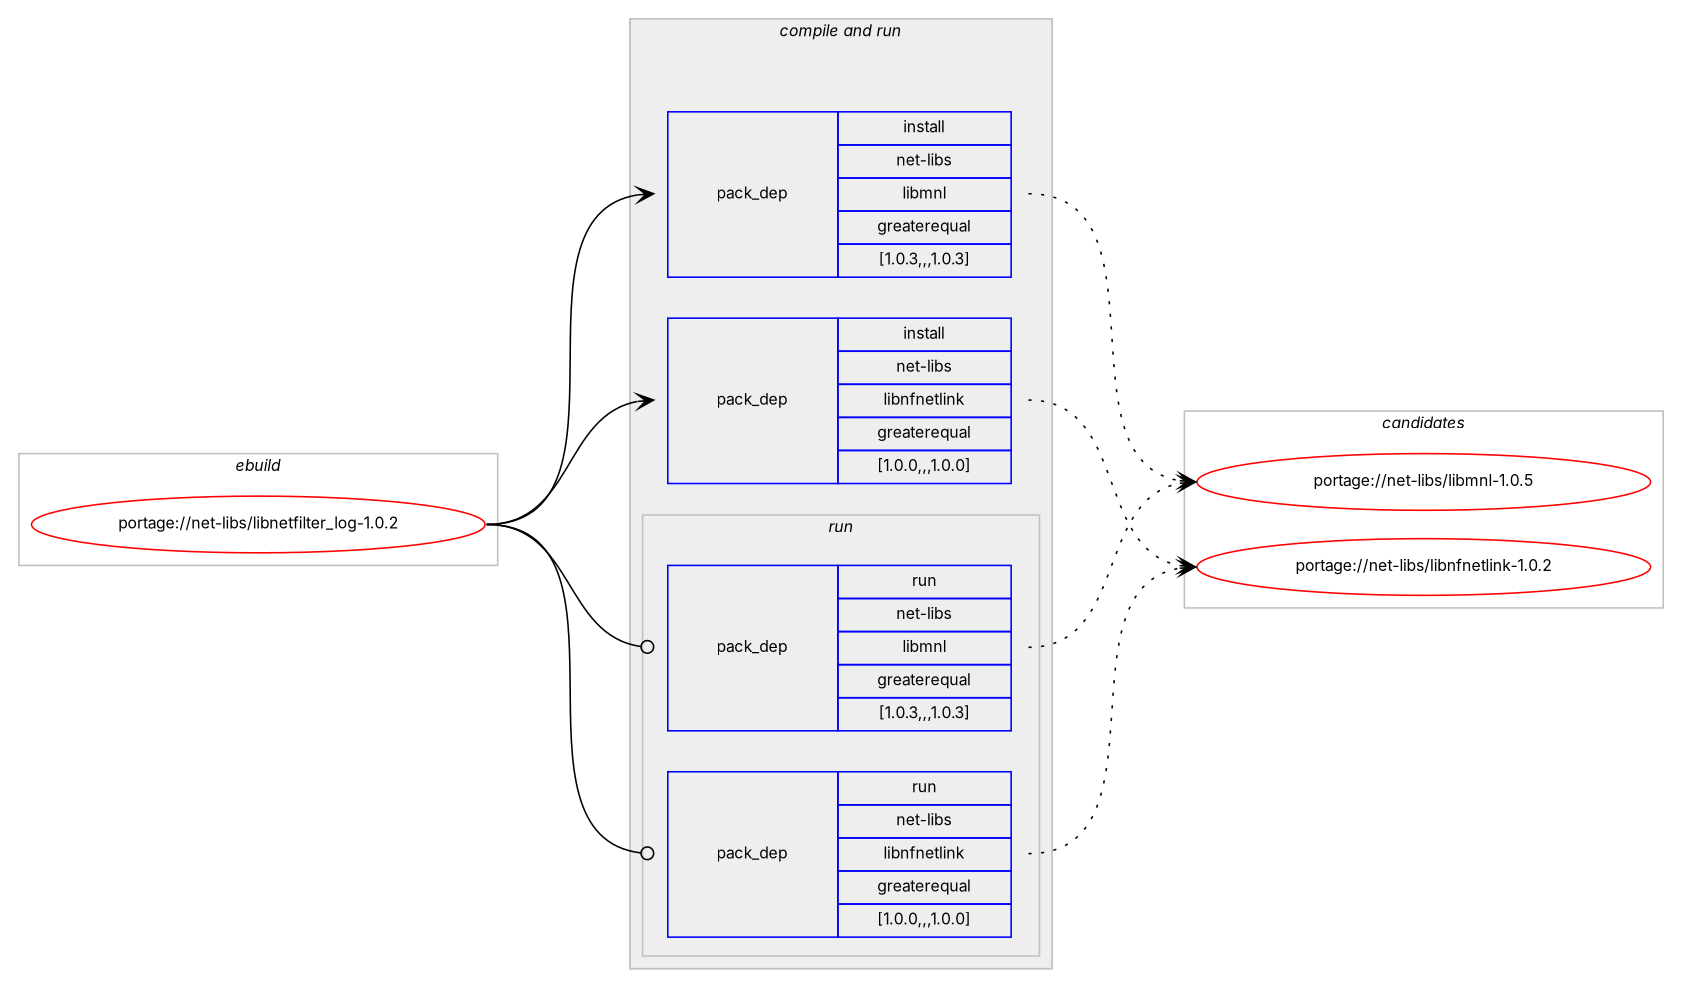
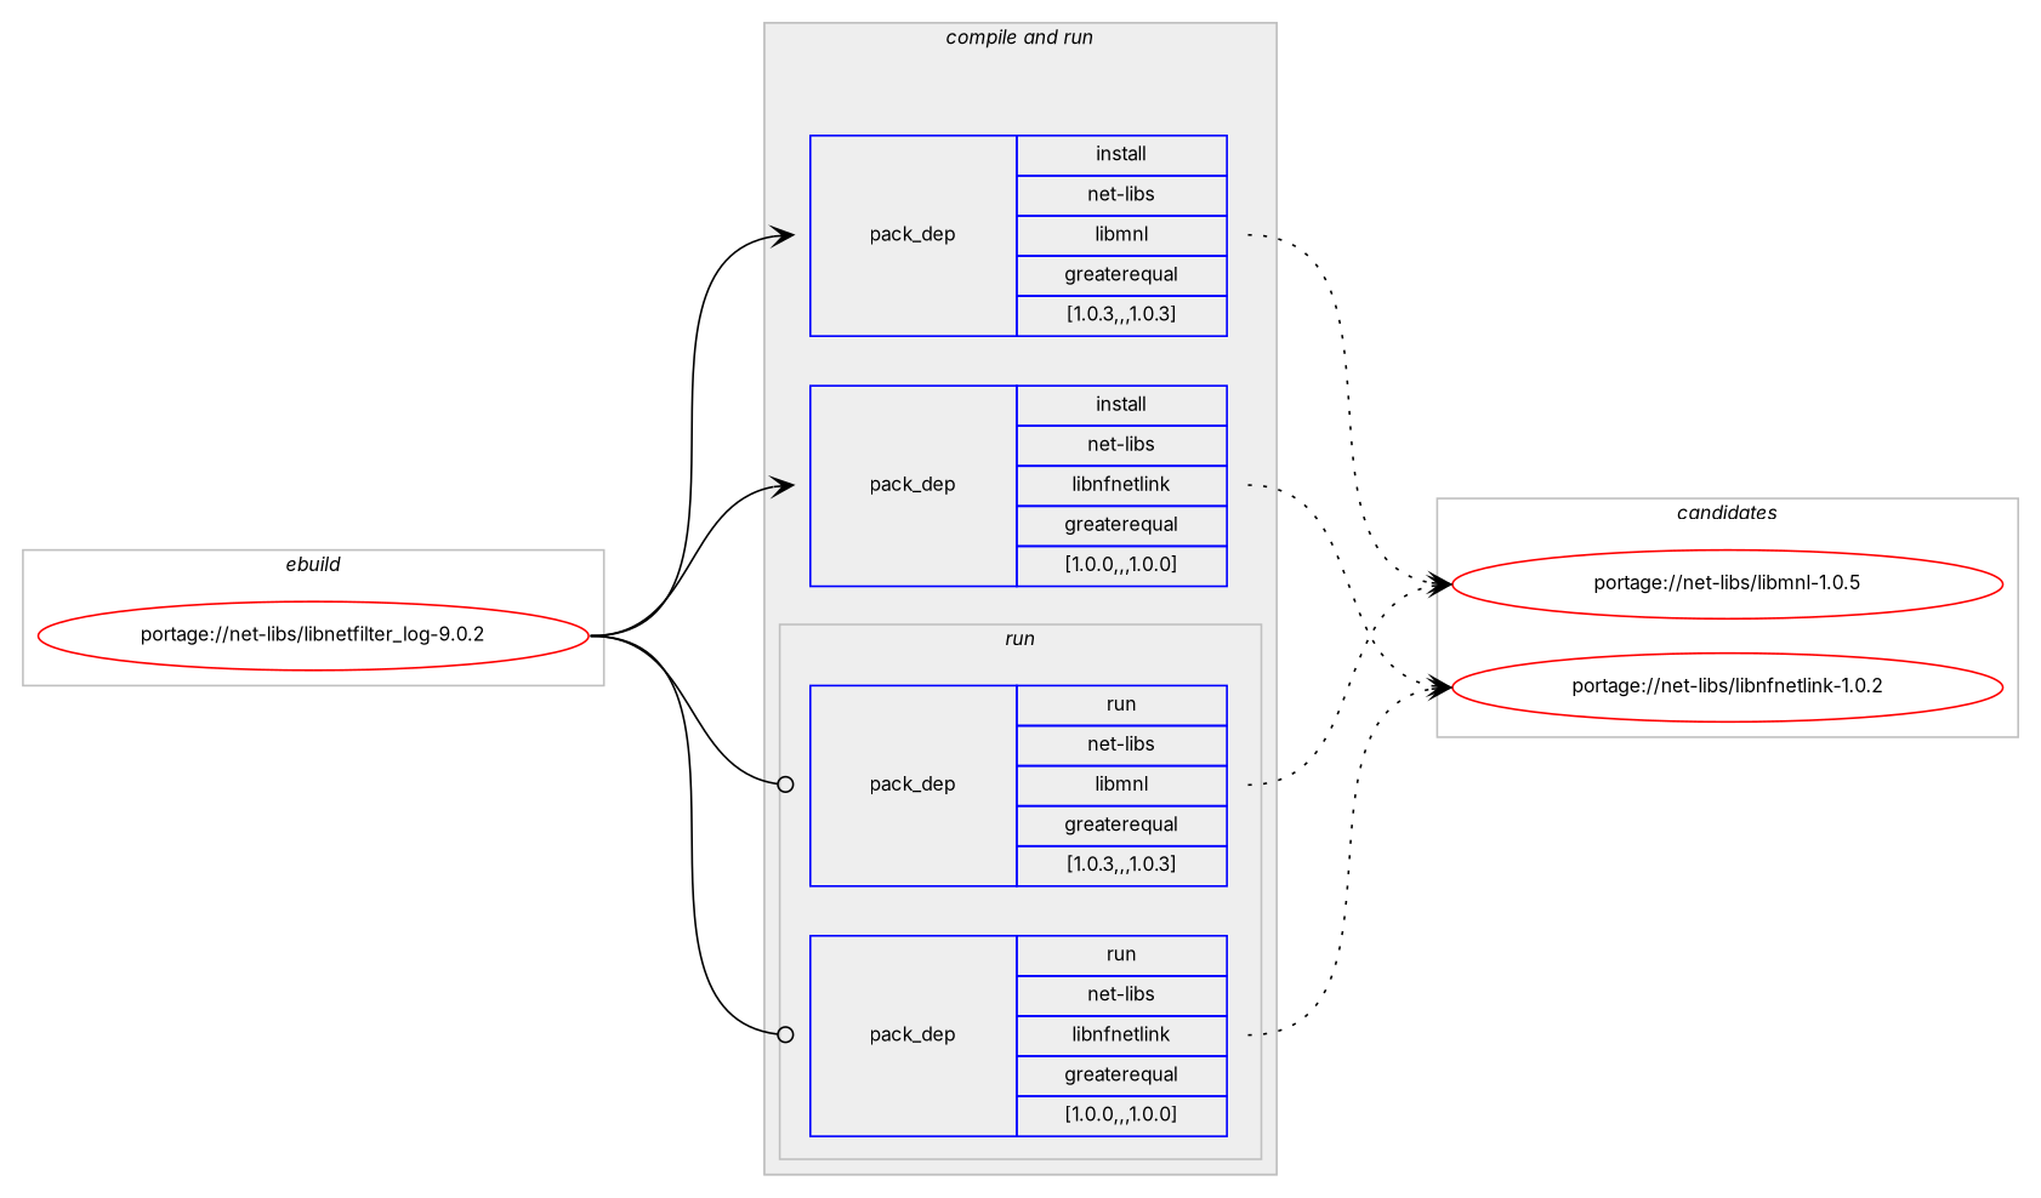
  digraph {
    compound=true
    concentrate=true
    fontname=Inter
    fontsize=10
    newrank=true
    rankdir=LR
    ranksep=1.5
    node [color=blue fontname=Inter fontsize=10 shape=none]
    edge [arrowhead=vee headport=w style=solid tailport=e weight=20 fontname=Inter]
-   n1 [color=red label="portage://net-libs/libnetfilter_log-1.0.2" width=4 shape=""]
+   n1 [color=red label="portage://net-libs/libnetfilter_log-9.0.2" width=4 shape=""]
    n2 [label=<<TABLE BORDER="0" CELLBORDER="1" CELLSPACING="0" CELLPADDING="4" WIDTH="220"><TR><TD ROWSPAN="6" CELLPADDING="30">pack_dep</TD></TR><TR><TD WIDTH="110">install</TD></TR><TR><TD>net-libs</TD></TR><TR><TD>libmnl</TD></TR><TR><TD>greaterequal</TD></TR><TR><TD>[1.0.3,,,1.0.3]</TD></TR></TABLE>>]
    n3 [label=<<TABLE BORDER="0" CELLBORDER="1" CELLSPACING="0" CELLPADDING="4" WIDTH="220"><TR><TD ROWSPAN="6" CELLPADDING="30">pack_dep</TD></TR><TR><TD WIDTH="110">install</TD></TR><TR><TD>net-libs</TD></TR><TR><TD>libnfnetlink</TD></TR><TR><TD>greaterequal</TD></TR><TR><TD>[1.0.0,,,1.0.0]</TD></TR></TABLE>>]
    n4 [label=<<TABLE BORDER="0" CELLBORDER="1" CELLSPACING="0" CELLPADDING="4" WIDTH="220"><TR><TD ROWSPAN="6" CELLPADDING="30">pack_dep</TD></TR><TR><TD WIDTH="110">run</TD></TR><TR><TD>net-libs</TD></TR><TR><TD>libmnl</TD></TR><TR><TD>greaterequal</TD></TR><TR><TD>[1.0.3,,,1.0.3]</TD></TR></TABLE>>]
    n5 [label=<<TABLE BORDER="0" CELLBORDER="1" CELLSPACING="0" CELLPADDING="4" WIDTH="220"><TR><TD ROWSPAN="6" CELLPADDING="30">pack_dep</TD></TR><TR><TD WIDTH="110">run</TD></TR><TR><TD>net-libs</TD></TR><TR><TD>libnfnetlink</TD></TR><TR><TD>greaterequal</TD></TR><TR><TD>[1.0.0,,,1.0.0]</TD></TR></TABLE>>]
    n6 [color=red label="portage://net-libs/libmnl-1.0.5" width=4 shape=""]
    n7 [color=red label="portage://net-libs/libnfnetlink-1.0.2" width=4 shape=""]
    subgraph cluster_1 {
      color=gray
      label=<<i>ebuild</i>>
      n1
    }
    subgraph cluster_2 {
      color=gray
      label=<<i>dependencies</i>>
      subgraph cluster_3 {
        color=gray
        fillcolor="#eeeeee"
        label=<<i>compile</i>>
        style=filled
        subgraph sub_4 {
          color=gray
          fillcolor="#eeeeee"
          label=<<i>compile</i>>
          style=filled
          n2
        }
        subgraph sub_5 {
          color=gray
          fillcolor="#eeeeee"
          label=<<i>compile</i>>
          style=filled
          n3
        }
      }
      subgraph cluster_6 {
        color=gray
        fillcolor="#eeeeee"
        label=<<i>compile and run</i>>
        style=filled
      }
      subgraph cluster_7 {
        color=gray
        fillcolor="#eeeeee"
        label=<<i>run</i>>
        style=filled
        subgraph sub_8 {
          color=gray
          fillcolor="#eeeeee"
          label=<<i>run</i>>
          style=filled
          n4
        }
        subgraph sub_9 {
          color=gray
          fillcolor="#eeeeee"
          label=<<i>run</i>>
          style=filled
          n5
        }
      }
    }
    subgraph cluster_10 {
      color=gray
      label=<<i>candidates</i>>
      rank=same
      subgraph sub_11 {
        color=black
        label=<<i>candidates</i>>
        nodesep=1
        rank=same
        n6
      }
      subgraph sub_12 {
        color=black
        label=<<i>candidates</i>>
        nodesep=1
        rank=same
        n7
      }
      subgraph sub_13 {
        color=black
        label=<<i>candidates</i>>
        nodesep=1
        rank=same
        n6
      }
      subgraph sub_14 {
        color=black
        label=<<i>candidates</i>>
        nodesep=1
        rank=same
        n7
      }
    }
    n1 -> n2
    n1 -> n3
    n1 -> n4 [arrowhead=odot]
    n1 -> n5 [arrowhead=odot]
    n2 -> n6 [style=dotted weight=100]
    n3 -> n7 [style=dotted weight=100]
    n4 -> n6 [style=dotted weight=100]
    n5 -> n7 [style=dotted weight=100]
  }
